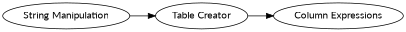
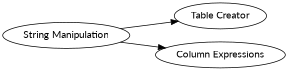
  digraph {
    fontname=Lato
    rankdir=LR
    node [fontname=Lato]
    edge [fontname=Lato]
    n1 [label="Table Creator"]
    n2 [label="Column Expressions"]
    n3 [label="String Manipulation"]
-   n1 -> n2
+   n3 -> n2
    n3 -> n1
  }
